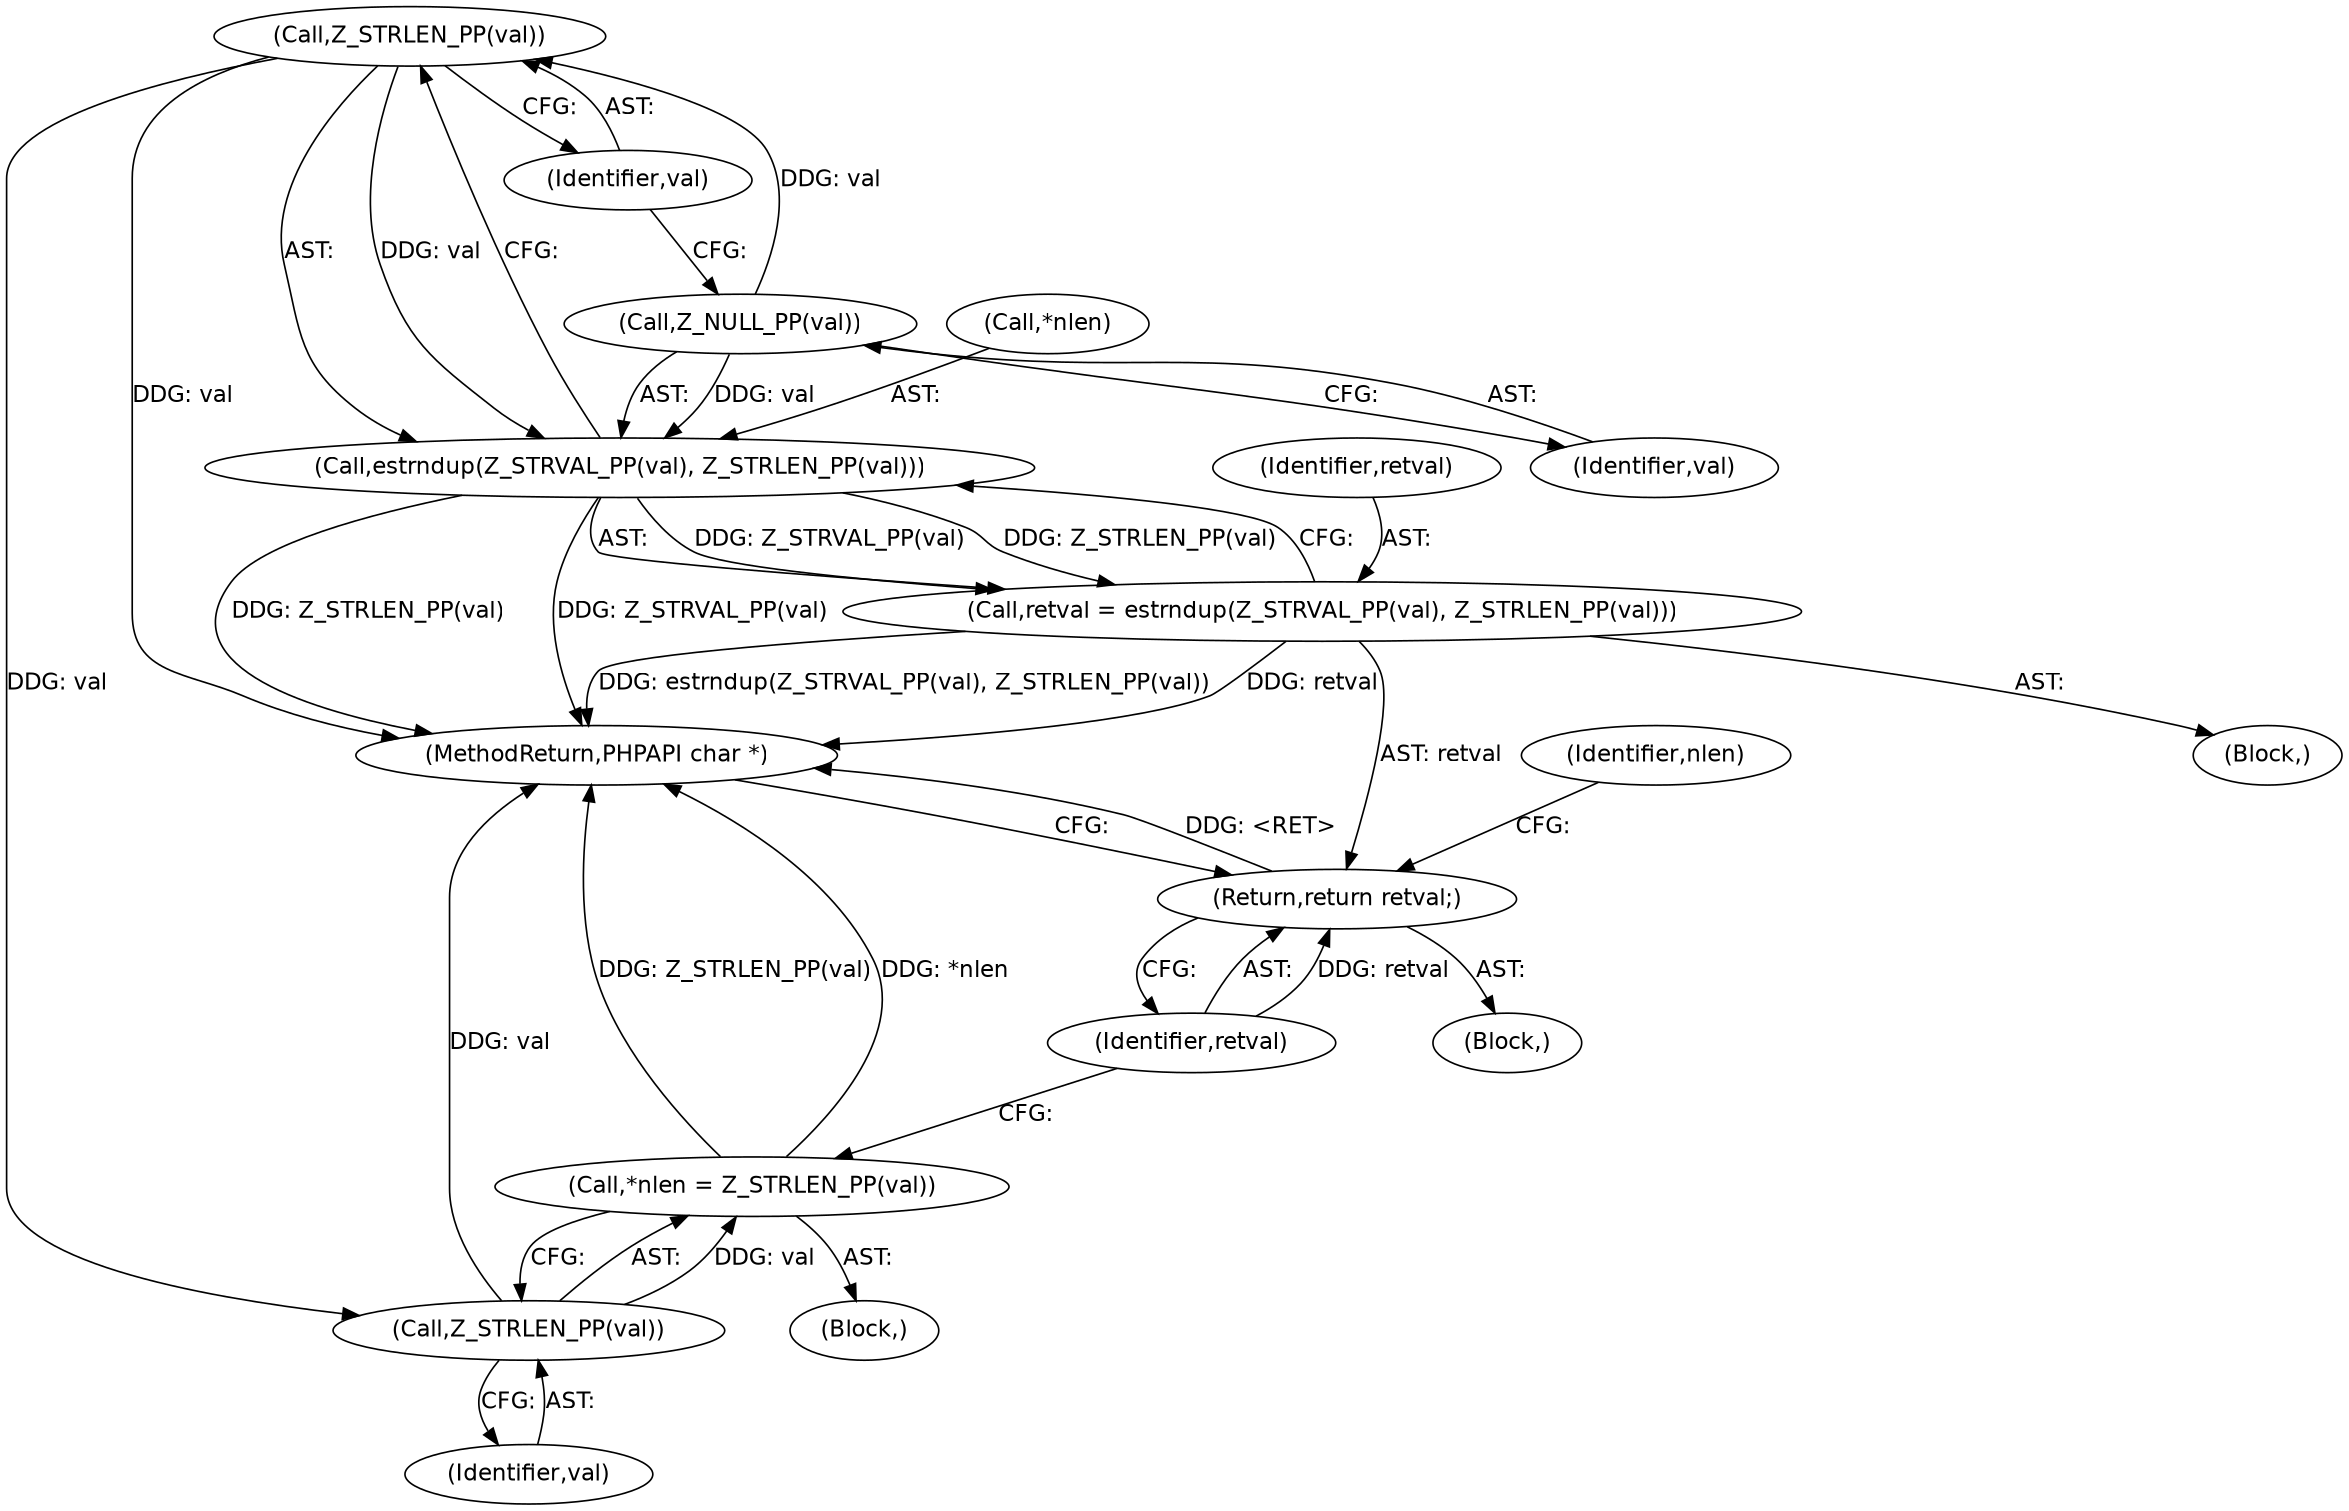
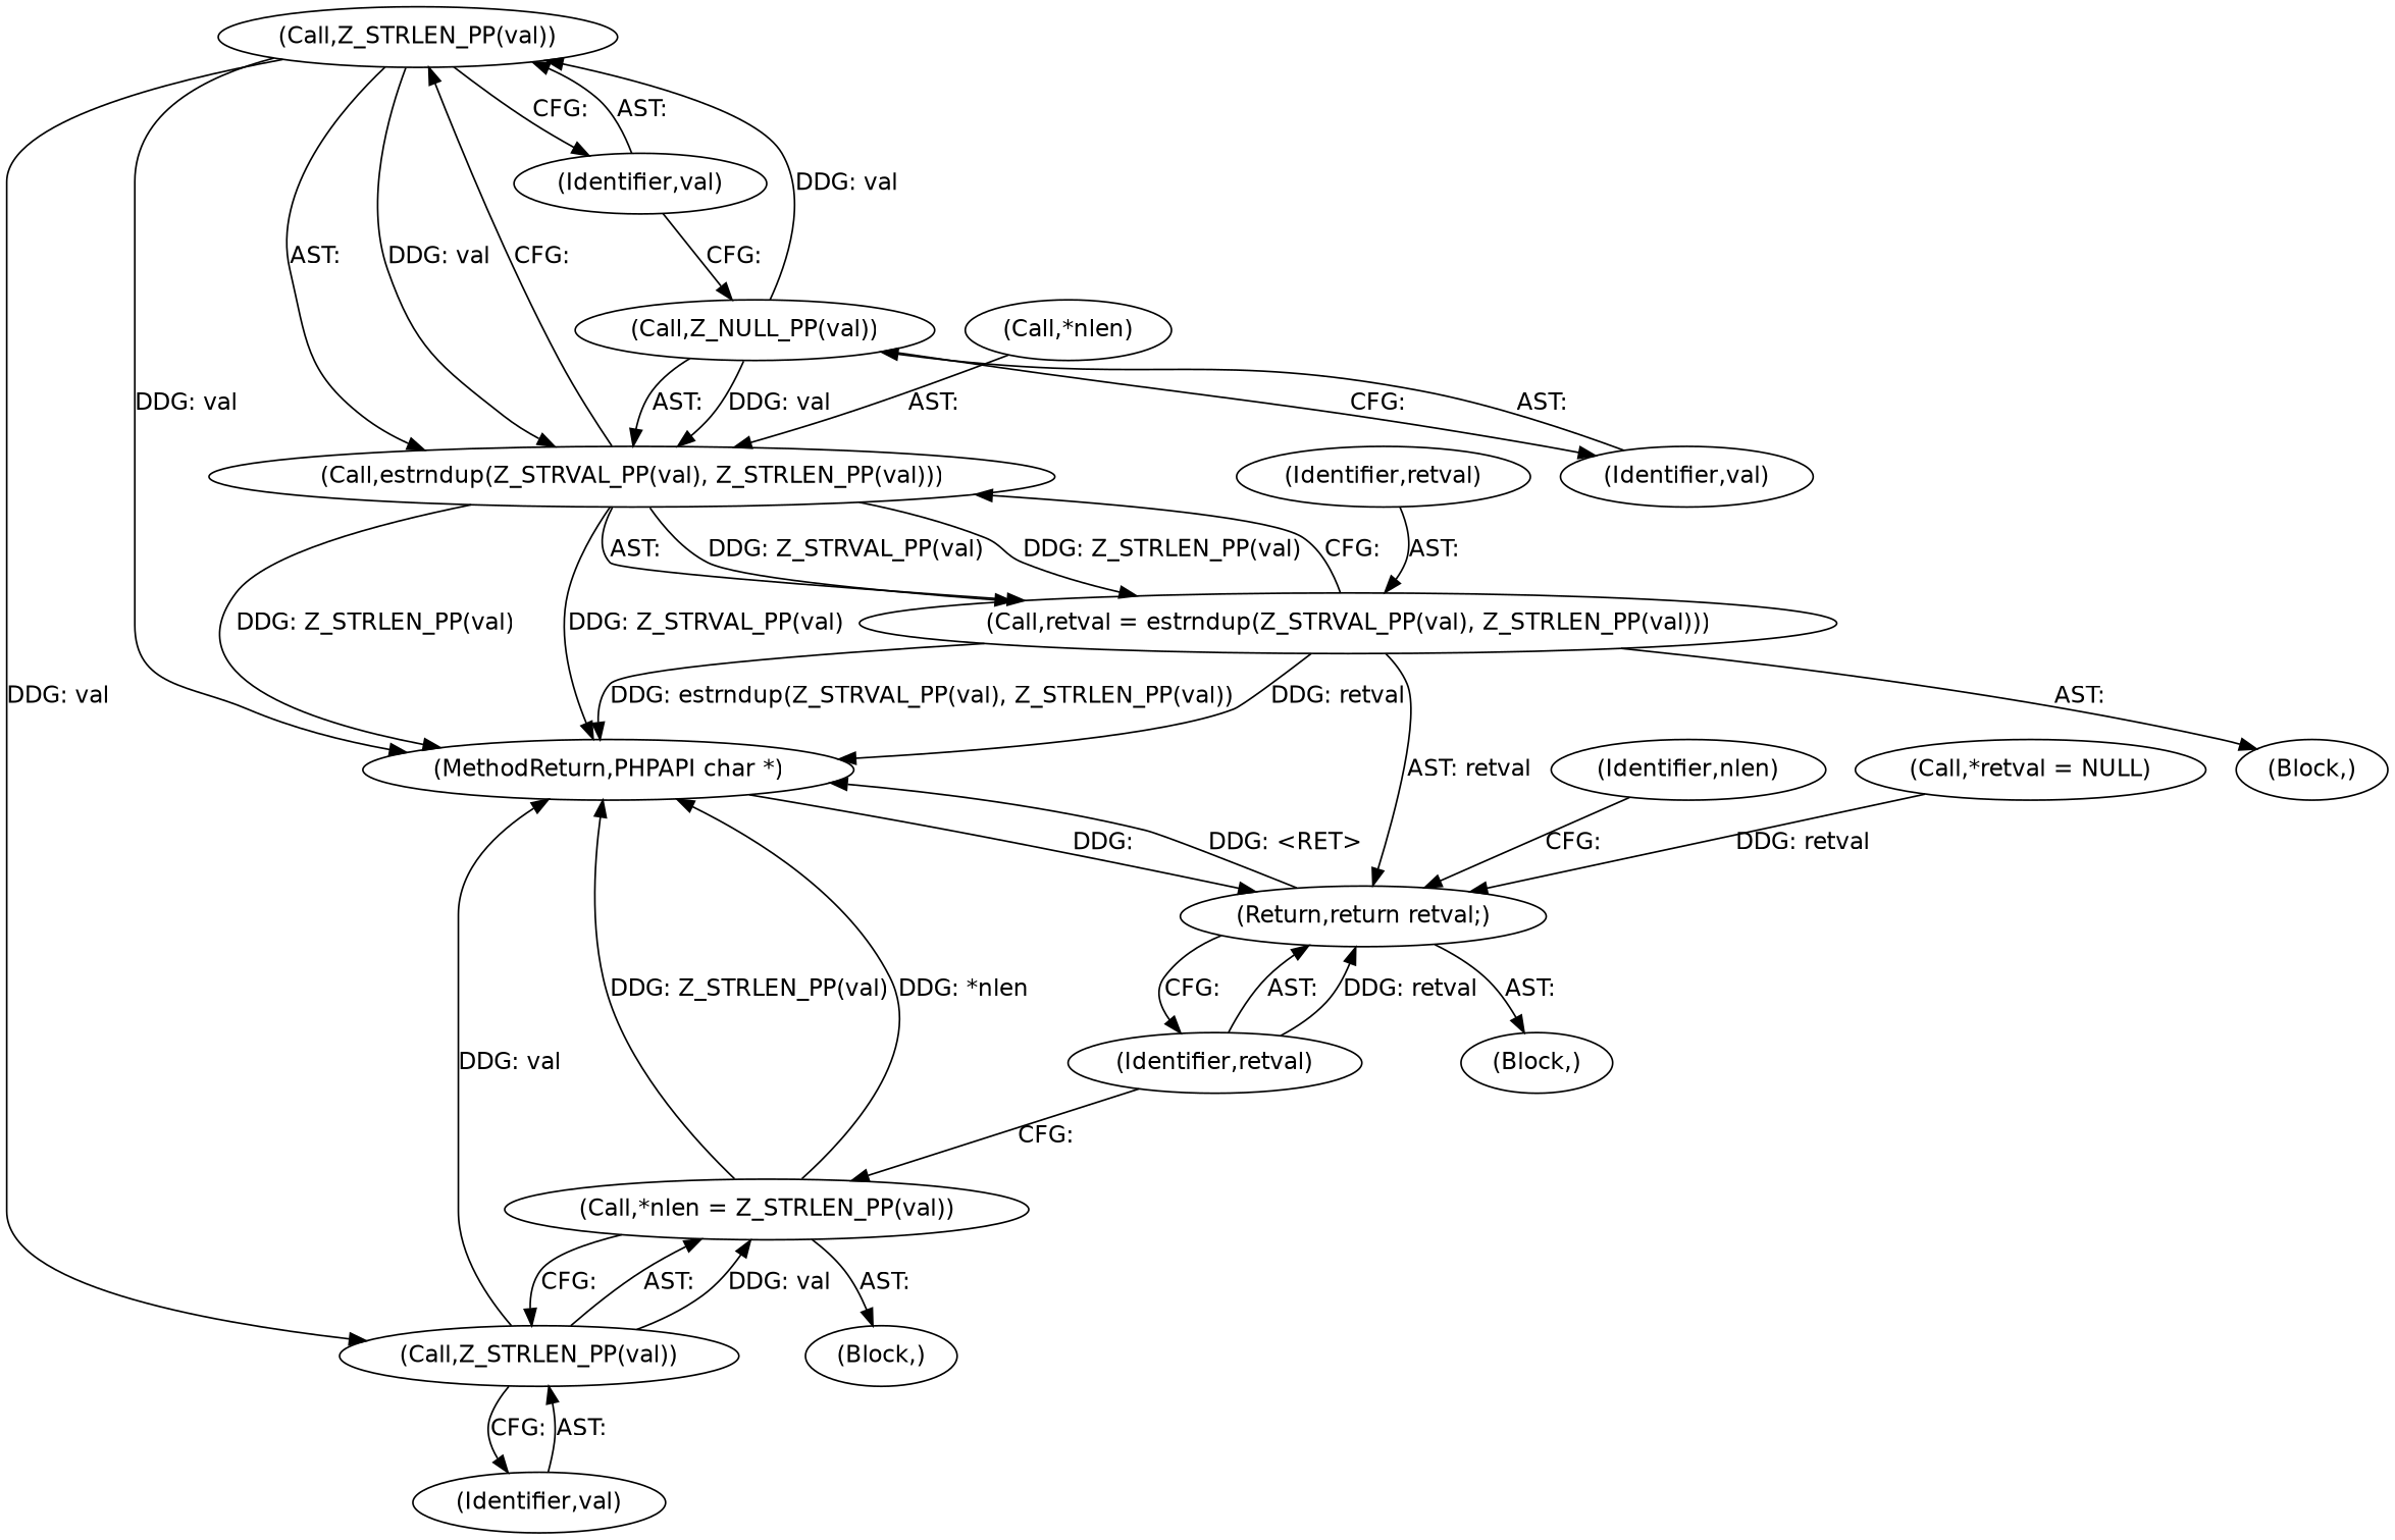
  digraph {
    fontname="DejaVu Sans"
    node [fontname="DejaVu Sans"]
    edge [fontname="DejaVu Sans"]
    n1 [label="(Call,Z_STRLEN_PP(val))"]
    n2 [label="(Call,estrndup(Z_STRVAL_PP(val), Z_STRLEN_PP(val)))"]
    n3 [label="(Call,Z_STRLEN_PP(val))"]
    n4 [label="(Identifier,val)"]
    n5 [label="(MethodReturn,PHPAPI char *)"]
    n6 [label="(Call,retval = estrndup(Z_STRVAL_PP(val), Z_STRLEN_PP(val)))"]
    n7 [label="(Call,*nlen = Z_STRLEN_PP(val))"]
    n8 [label="(Identifier,val)"]
    n9 [label="(Call,Z_NULL_PP(val))"]
    n10 [label="(Return,return retval;)"]
    n11 [label="(Identifier,val)"]
    n12 [label="(Block,)"]
    n13 [label="(Block,)"]
    n14 [label="(Identifier,retval)"]
    n15 [label="(Block,)"]
    n16 [label="(Identifier,nlen)"]
    n17 [label="(Call,*nlen)"]
    n18 [label="(Identifier,retval)"]
+   n19 [label="(Call,*retval = NULL)"]
    n1 -> n2 [label="AST: "]
    n1 -> n2 [label="DDG: val"]
    n1 -> n3 [label="DDG: val"]
    n1 -> n4 [label="CFG: "]
    n1 -> n5 [label="DDG: val"]
    n2 -> n1 [label="CFG: "]
    n2 -> n5 [label="DDG: Z_STRLEN_PP(val)"]
    n2 -> n5 [label="DDG: Z_STRVAL_PP(val)"]
    n2 -> n6 [label="AST: "]
    n2 -> n6 [label="DDG: Z_STRVAL_PP(val)"]
    n2 -> n6 [label="DDG: Z_STRLEN_PP(val)"]
    n3 -> n5 [label="DDG: val"]
    n3 -> n7 [label="AST: "]
    n3 -> n7 [label="DDG: val"]
    n3 -> n8 [label="CFG: "]
    n4 -> n1 [label="AST: "]
    n4 -> n9 [label="CFG: "]
-   n5 -> n10 [label="CFG: "]
+   n5 -> n10 [label="DDG: "]
    n6 -> n2 [label="CFG: "]
    n6 -> n5 [label="DDG: estrndup(Z_STRVAL_PP(val), Z_STRLEN_PP(val))"]
    n6 -> n5 [label="DDG: retval"]
    n6 -> n10 [label="AST: retval"]
    n6 -> n12 [label="AST: "]
    n7 -> n3 [label="CFG: "]
    n7 -> n5 [label="DDG: Z_STRLEN_PP(val)"]
    n7 -> n5 [label="DDG: *nlen"]
    n7 -> n15 [label="AST: "]
    n8 -> n3 [label="AST: "]
    n9 -> n1 [label="DDG: val"]
    n9 -> n2 [label="AST: "]
    n9 -> n2 [label="DDG: val"]
    n9 -> n11 [label="CFG: "]
    n10 -> n5 [label="DDG: <RET>"]
    n10 -> n13 [label="AST: "]
    n10 -> n14 [label="CFG: "]
    n11 -> n9 [label="AST: "]
    n14 -> n7 [label="CFG: "]
    n14 -> n10 [label="AST: "]
    n14 -> n10 [label="DDG: retval"]
    n16 -> n10 [label="CFG: "]
    n17 -> n2 [label="AST: "]
    n18 -> n6 [label="AST: "]
+   n19 -> n10 [label="DDG: retval"]
  }
